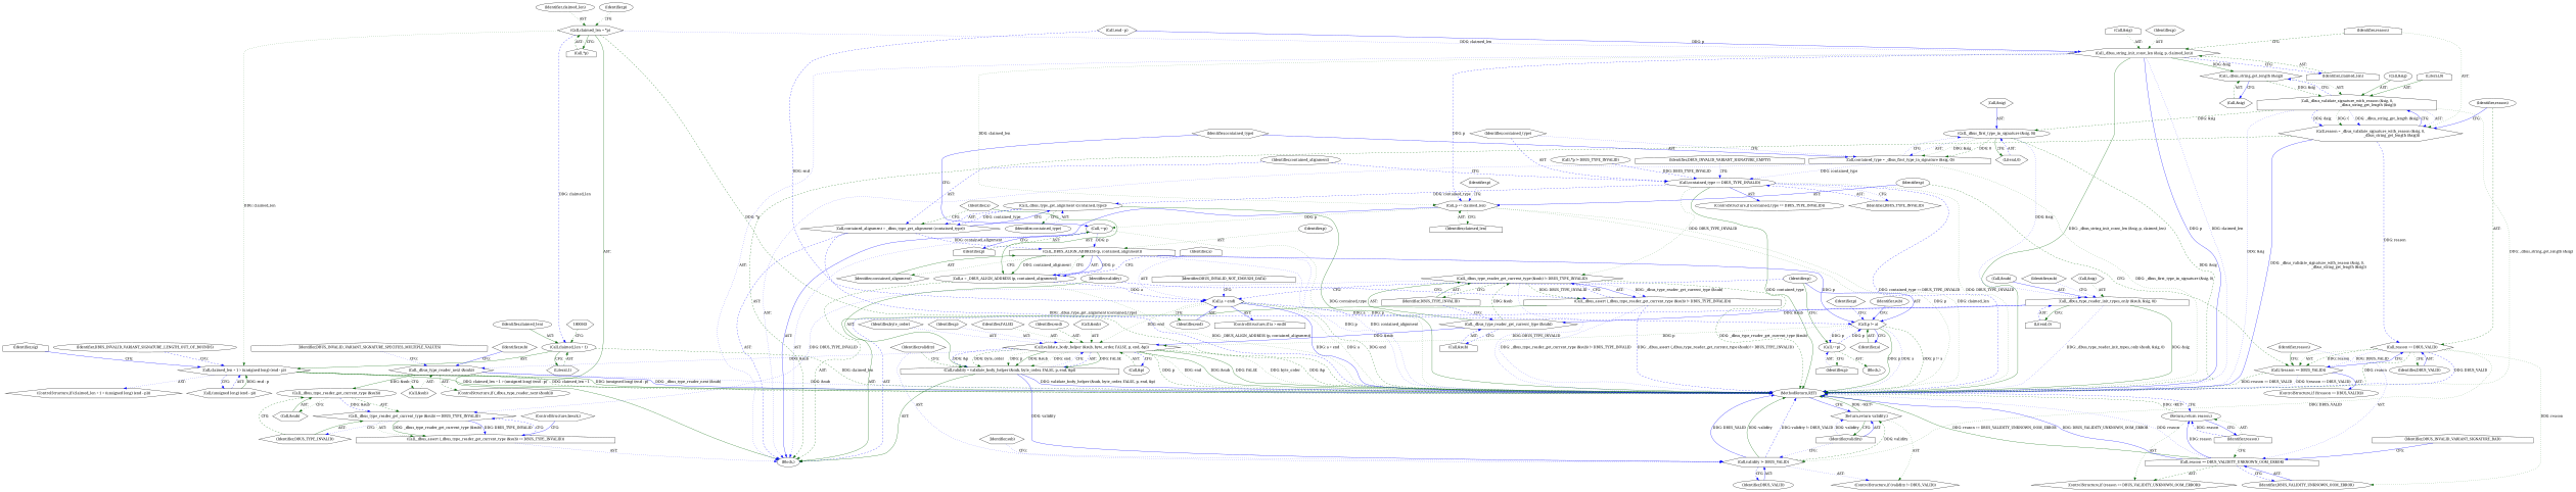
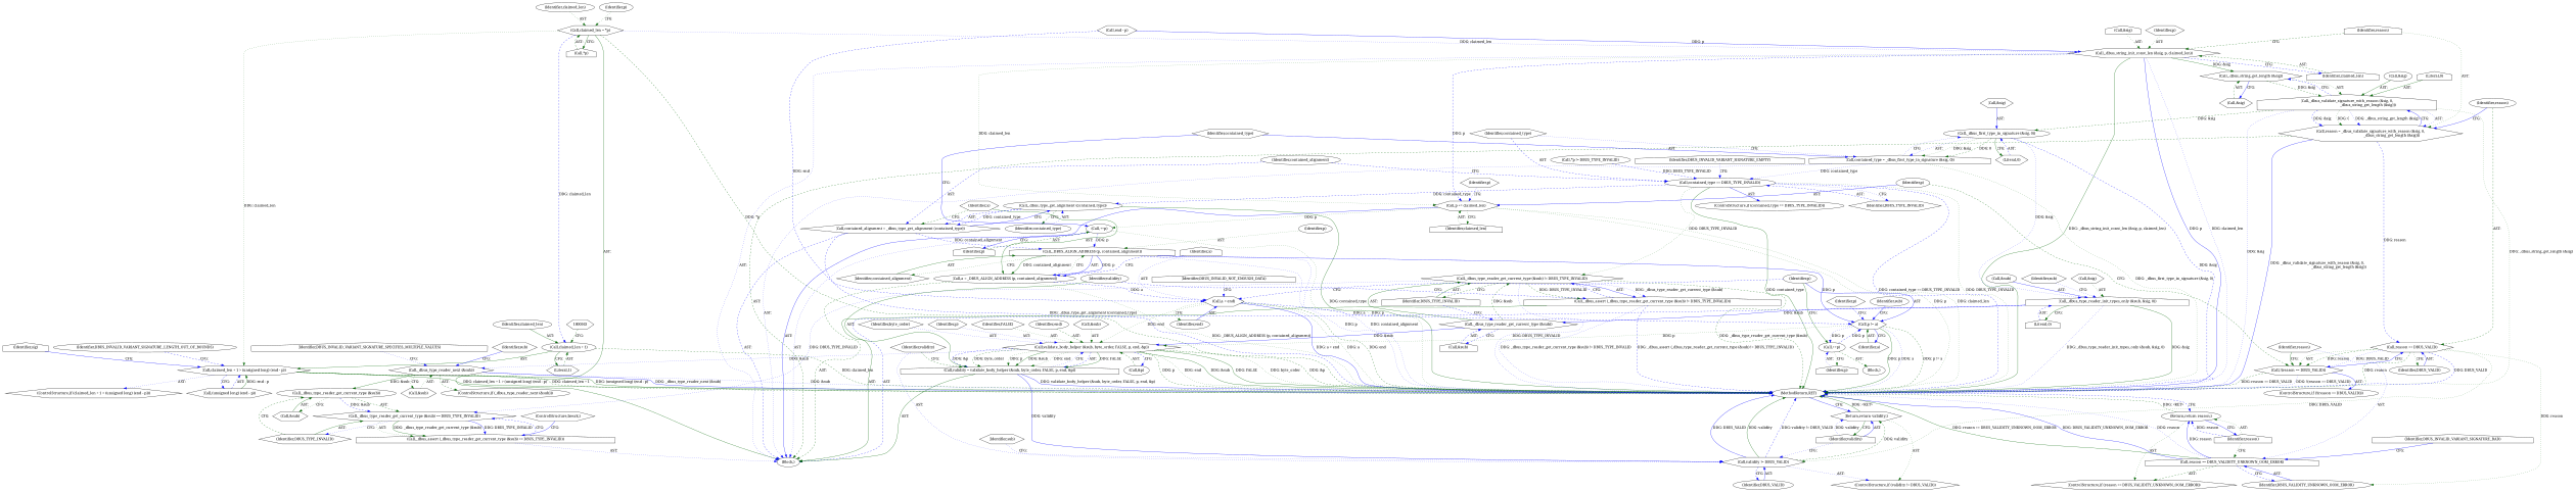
  digraph {
    fontname="Noto Serif"
    node [fontname="Noto Serif" shape=hexagon]
    edge [color=blue fontname="Noto Serif" style=dotted]
    n1 [label="(Call,claimed_len = *p)"]
    n2 [label="(Call,claimed_len + 1 > (unsigned long) (end - p))"]
    n3 [label="(Call,claimed_len + 1)" shape=ellipse]
    n4 [label="(Call,_dbus_string_init_const_len (&sig, p, claimed_len))"]
    n5 [label="(MethodReturn,RET)" shape=ellipse]
    n6 [label="(Block,)" shape=ellipse]
    n7 [label="(Call,*p)" shape=house]
    n8 [label="(ControlStructure,if (claimed_len + 1 > (unsigned long) (end - p)))"]
    n9 [label="(Call,(unsigned long) (end - p))"]
    n10 [label="(Literal,1)"]
    n11 [label="(Call,_dbus_string_get_length (&sig))"]
    n12 [label="(Call,p += claimed_len)"]
    n13 [label="(Identifier,claimed_len)" shape=house]
    n14 [label="(Return,return reason;)" shape=ellipse]
    n15 [label="(Return,return validity;)"]
    n16 [label="(Call,_dbus_validate_signature_with_reason (&sig, 0,\n                                           _dbus_string_get_length (&sig)))" shape=house]
    n17 [label="(Call,&sig)"]
    n18 [label="(Call,++p)" shape=ellipse]
    n19 [label="(Identifier,claimed_len)" shape=house]
    n20 [label="(Call,reason = _dbus_validate_signature_with_reason (&sig, 0,\n                                           _dbus_string_get_length (&sig)))"]
    n21 [label="(Call,_dbus_first_type_in_signature (&sig, 0))" shape=ellipse]
    n22 [label="(Call,reason == DBUS_VALID)"]
    n23 [label="(Call,contained_type = _dbus_first_type_in_signature (&sig, 0))" shape=house]
    n24 [label="(Call,_dbus_type_reader_init_types_only (&sub, &sig, 0))" shape=house]
    n25 [label="(Literal,0)"]
    n26 [label="(Call,!(reason == DBUS_VALID))"]
    n27 [label="(Call,validity != DBUS_VALID)"]
    n28 [label="(Identifier,DBUS_VALID)" shape=ellipse]
    n29 [label="(Identifier,DBUS_VALIDITY_UNKNOWN_OOM_ERROR)" shape=ellipse]
    n30 [label="(ControlStructure,if (!(reason == DBUS_VALID)))" shape=ellipse]
    n31 [label="(Call,reason == DBUS_VALIDITY_UNKNOWN_OOM_ERROR)" shape=house]
    n32 [label="(ControlStructure,if (reason == DBUS_VALIDITY_UNKNOWN_OOM_ERROR))"]
    n33 [label="(ControlStructure,if (validity != DBUS_VALID))"]
    n34 [label="(Identifier,DBUS_VALID)" shape=ellipse]
    n35 [label="(Identifier,reason)" shape=house]
    n36 [label="(Identifier,validity)" shape=house]
    n37 [label="(Call,contained_type == DBUS_TYPE_INVALID)" shape=ellipse]
    n38 [label="(Call,_dbus_type_reader_get_current_type (&sub))"]
    n39 [label="(Literal,0)" shape=house]
    n40 [label="(Call,_dbus_type_get_alignment (contained_type))" shape=ellipse]
    n41 [label="(Call,_dbus_type_reader_get_current_type (&sub) != DBUS_TYPE_INVALID)"]
    n42 [label="(Identifier,DBUS_TYPE_INVALID)"]
    n43 [label="(ControlStructure,if (contained_type == DBUS_TYPE_INVALID))" shape=ellipse]
    n44 [label="(Call,contained_alignment = _dbus_type_get_alignment (contained_type))"]
    n45 [label="(Identifier,contained_type)" shape=ellipse]
    n46 [label="(Call,_dbus_type_reader_get_current_type (&sub) == DBUS_TYPE_INVALID)"]
    n47 [label="(Call,_dbus_assert (_dbus_type_reader_get_current_type (&sub) != DBUS_TYPE_INVALID))" shape=house]
    n48 [label="(Identifier,DBUS_TYPE_INVALID)" shape=house]
    n49 [label="(Call,_DBUS_ALIGN_ADDRESS (p, contained_alignment))" shape=house]
    n50 [label="(Call,a = _DBUS_ALIGN_ADDRESS (p, contained_alignment))" shape=ellipse]
    n51 [label="(Call,p != a)"]
    n52 [label="(Identifier,contained_alignment)"]
    n53 [label="(Call,a > end)"]
    n54 [label="(Call,validate_body_helper (&sub, byte_order, FALSE, p, end, &p))"]
    n55 [label="(Call,++p)" shape=ellipse]
    n56 [label="(Identifier,a)"]
-   n57 [label="(ControlStructure,if (a > end))" shape=house]
    n58 [label="(Identifier,end)" shape=ellipse]
    n59 [label="(Call,validity = validate_body_helper (&sub, byte_order, FALSE, p, end, &p))" shape=house]
    n60 [label="(Call,_dbus_type_reader_next (&sub))"]
    n61 [label="(Call,&p)" shape=ellipse]
    n62 [label="(Block,)" shape=ellipse]
    n63 [label="(Identifier,p)" shape=house]
    n64 [label="(Call,_dbus_type_reader_get_current_type (&sub))" shape=ellipse]
    n65 [label="(ControlStructure,if (_dbus_type_reader_next (&sub)))" shape=ellipse]
    n66 [label="(Call,&sub)"]
    n67 [label="(Call,&sub)"]
    n68 [label="(Call,_dbus_assert (_dbus_type_reader_get_current_type (&sub) == DBUS_TYPE_INVALID))" shape=house]
    n69 [label="(Identifier,DBUS_TYPE_INVALID)"]
    n70 [label="(Call,&sub)" shape=house]
    n71 [label="(Identifier,p)" shape=house]
    n72 [label="(Identifier,sub)"]
    n73 [label="(Call,&sig)" shape=ellipse]
    n74 [label="(Identifier,contained_alignment)" shape=ellipse]
    n75 [label="(Identifier,p)"]
    n76 [label="(Call,&sig)"]
    n77 [label="(ControlStructure,break;)"]
    n78 [label="(Identifier,claimed_len)" shape=ellipse]
    n79 [label="(Identifier,sig)" shape=house]
    n80 [label="(Identifier,DBUS_INVALID_VARIANT_SIGNATURE_SPECIFIES_MULTIPLE_VALUES)" shape=house]
    n81 [label="(Identifier,DBUS_INVALID_NOT_ENOUGH_DATA)" shape=house]
    n82 [label="(Identifier,sub)"]
    n83 [label="(Identifier,p)"]
    n84 [label="(Identifier,p)" shape=ellipse]
    n85 [label="(Identifier,contained_type)"]
    n86 [label="(Call,&sig)" shape=house]
    n87 [label="(Identifier,validity)"]
    n88 [label="(Identifier,reason)" shape=ellipse]
    n89 [label="(Identifier,DBUS_INVALID_VARIANT_SIGNATURE_EMPTY)" shape=house]
    n90 [label="(Identifier,sub)" shape=ellipse]
    n91 [label="(Identifier,claimed_len)" shape=ellipse]
    n92 [label="(Identifier,reason)" shape=house]
    n93 [label="(Identifier,p)"]
    n94 [label="(Identifier,byte_order)"]
    n95 [label="(Identifier,DBUS_INVALID_VARIANT_SIGNATURE_BAD)" shape=house]
    n96 [label="(Identifier,sub)"]
    n97 [label="(Literal,0)" shape=house]
    n98 [label="(Identifier,p)" shape=ellipse]
    n99 [label="(Identifier,FALSE)"]
    n100 [label="(Identifier,validity)" shape=ellipse]
    n101 [label="(Identifier,end)" shape=ellipse]
    n102 [label="(Call,end - p)"]
    n103 [label="(Call,*p != DBUS_TYPE_INVALID)" shape=ellipse]
    n104 [label="(Identifier,p)"]
    n105 [label="(Identifier,p)" shape=ellipse]
    n106 [label="(Call,&sig)"]
    n107 [label="(Identifier,reason)"]
    n108 [label="(Identifier,contained_type)"]
    n109 [label="(Identifier,a)"]
    n110 [label="(Call,&sub)"]
    n111 [label="(Call,&sub)" shape=ellipse]
    n112 [label="(Identifier,DBUS_INVALID_VARIANT_SIGNATURE_LENGTH_OUT_OF_BOUNDS)" shape=ellipse]
    n113 [label="(Identifier,a)" shape=house]
    n114 [label="(Identifier,p)" shape=ellipse]
    1000563
    n1 -> n2 [color=darkgreen label="DDG: claimed_len"]
    n1 -> n3 [label="DDG: claimed_len" style=dashed]
    n1 -> n4 [label="DDG: claimed_len"]
    n1 -> n5 [color=darkgreen label="DDG: *p" style=dashed]
    n1 -> n6 [color=darkgreen label="AST: " style=solid]
    n1 -> n7 [color=darkgreen label="CFG: " style=solid]
    n2 -> n5 [color=darkgreen label="DDG: (unsigned long) (end - p)" style=solid]
    n2 -> n5 [color=darkgreen label="DDG: claimed_len + 1 > (unsigned long) (end - p)" style=solid]
    n2 -> n5 [color=darkgreen label="DDG: claimed_len + 1" style=dashed]
    n2 -> n8 [label="AST: "]
    n2 -> n9 [label="CFG: " style=dashed]
    n3 -> n2 [color=darkgreen label="AST: " style=solid]
    n3 -> n5 [color=darkgreen label="DDG: claimed_len" style=dashed]
    n3 -> n10 [color=darkgreen label="CFG: " style=solid]
    n4 -> n5 [color=darkgreen label="DDG: _dbus_string_init_const_len (&sig, p, claimed_len)" style=solid]
    n4 -> n5 [label="DDG: p" style=solid]
    n4 -> n5 [label="DDG: claimed_len"]
    n4 -> n6 [label="AST: "]
    n4 -> n11 [color=darkgreen label="DDG: &sig" style=solid]
    n4 -> n12 [color=darkgreen label="DDG: claimed_len"]
    n4 -> n12 [label="DDG: p" style=dashed]
    n4 -> n13 [label="CFG: " style=dashed]
    n5 -> n14 [label="CFG: " style=dashed]
    n5 -> n15 [label="CFG: " style=solid]
    n7 -> n1 [color=darkgreen label="AST: " style=dashed]
    n9 -> n2 [label="AST: " style=dashed]
    n9 -> n2 [color=darkgreen label="DDG: end - p" style=solid]
    n10 -> n3 [color=darkgreen label="AST: " style=dashed]
    n11 -> n16 [color=darkgreen label="AST: "]
    n11 -> n16 [color=darkgreen label="DDG: &sig" style=dashed]
    n11 -> n17 [label="CFG: " style=solid]
    n12 -> n5 [color=darkgreen label="DDG: p"]
    n12 -> n5 [color=darkgreen label="DDG: claimed_len"]
    n12 -> n6 [label="AST: " style=solid]
    n12 -> n18 [color=darkgreen label="DDG: p"]
    n12 -> n19 [color=darkgreen label="CFG: "]
    n13 -> n4 [color=darkgreen label="AST: " style=dashed]
    n14 -> n5 [color=darkgreen label="DDG: <RET>" style=dashed]
    n14 -> n32 [color=darkgreen label="AST: "]
    n14 -> n35 [label="CFG: " style=solid]
    n15 -> n5 [color=darkgreen label="DDG: <RET>" style=solid]
    n15 -> n33 [color=darkgreen label="AST: "]
    n15 -> n36 [color=darkgreen label="CFG: " style=solid]
    n16 -> n5 [color=darkgreen label="DDG: _dbus_string_get_length (&sig)"]
    n16 -> n5 [label="DDG: &sig"]
    n16 -> n11 [label="CFG: " style=dashed]
    n16 -> n20 [label="AST: "]
    n16 -> n20 [label="DDG: &sig" style=dashed]
    n16 -> n20 [color=darkgreen label="DDG: 0"]
    n16 -> n20 [label="DDG: _dbus_string_get_length (&sig)"]
    n16 -> n21 [color=darkgreen label="DDG: &sig" style=dashed]
    n17 -> n11 [color=darkgreen label="AST: " style=dashed]
    n18 -> n5 [color=darkgreen label="DDG: p"]
    n18 -> n6 [label="AST: "]
    n18 -> n49 [label="DDG: p" style=dashed]
    n18 -> n71 [label="CFG: " style=solid]
    n19 -> n12 [color=darkgreen label="AST: "]
    n20 -> n5 [label="DDG: _dbus_validate_signature_with_reason (&sig, 0,\n                                           _dbus_string_get_length (&sig))" style=solid]
    n20 -> n6 [color=darkgreen label="AST: " style=dashed]
    n20 -> n16 [label="CFG: " style=solid]
    n20 -> n22 [label="DDG: reason" style=dashed]
-   n21 -> n5 [color=darkgreen label="DDG: &sig" style=dashed]
+   n21 -> n5 [label="DDG: &sig" style=dashed]
    n21 -> n23 [label="AST: "]
    n21 -> n23 [color=darkgreen label="DDG: &sig"]
    n21 -> n23 [color=darkgreen label="DDG: 0" style=dashed]
    n21 -> n24 [label="DDG: &sig"]
    n21 -> n25 [color=darkgreen label="CFG: " style=solid]
    n22 -> n5 [color=darkgreen label="DDG: reason" style=dashed]
    n22 -> n5 [label="DDG: DBUS_VALID" style=dashed]
    n22 -> n26 [color=darkgreen label="AST: "]
    n22 -> n26 [color=darkgreen label="DDG: reason" style=dashed]
    n22 -> n26 [label="DDG: DBUS_VALID"]
    n22 -> n27 [color=darkgreen label="DDG: DBUS_VALID"]
    n22 -> n28 [color=darkgreen label="CFG: "]
    n22 -> n29 [color=darkgreen label="DDG: reason"]
    n23 -> n5 [color=darkgreen label="DDG: _dbus_first_type_in_signature (&sig, 0)"]
    n23 -> n6 [label="AST: "]
    n23 -> n21 [label="CFG: "]
    n23 -> n37 [label="DDG: contained_type"]
    n24 -> n5 [label="DDG: _dbus_type_reader_init_types_only (&sub, &sig, 0)"]
    n24 -> n5 [color=darkgreen label="DDG: &sig" style=solid]
    n24 -> n6 [label="AST: " style=dashed]
    n24 -> n38 [label="DDG: &sub" style=solid]
    n24 -> n39 [color=darkgreen label="CFG: " style=solid]
    n25 -> n21 [label="AST: " style=dashed]
    n26 -> n5 [label="DDG: !(reason == DBUS_VALID)"]
    n26 -> n5 [color=darkgreen label="DDG: reason == DBUS_VALID" style=dashed]
    n26 -> n22 [label="CFG: " style=solid]
    n26 -> n30 [label="AST: " style=solid]
    n27 -> n5 [color=darkgreen label="DDG: validity" style=solid]
    n27 -> n5 [label="DDG: DBUS_VALID" style=solid]
    n27 -> n5 [label="DDG: validity != DBUS_VALID" style=dashed]
    n27 -> n15 [color=darkgreen label="DDG: validity" style=dashed]
    n27 -> n33 [label="AST: "]
    n27 -> n34 [label="CFG: " style=dashed]
    n28 -> n22 [label="AST: " style=solid]
    n29 -> n31 [label="AST: " style=solid]
    n31 -> n5 [color=darkgreen label="DDG: reason == DBUS_VALIDITY_UNKNOWN_OOM_ERROR" style=solid]
    n31 -> n5 [label="DDG: DBUS_VALIDITY_UNKNOWN_OOM_ERROR" style=solid]
    n31 -> n5 [label="DDG: reason"]
    n31 -> n14 [label="DDG: reason" style=solid]
    n31 -> n29 [label="CFG: " style=dashed]
    n31 -> n32 [color=darkgreen label="AST: " style=dashed]
    n34 -> n27 [label="AST: " style=solid]
    n35 -> n14 [color=darkgreen label="AST: "]
    n35 -> n14 [label="DDG: reason" style=dashed]
    n35 -> n31 [color=darkgreen label="CFG: "]
    n36 -> n15 [label="AST: " style=solid]
    n36 -> n15 [label="DDG: validity"]
    n36 -> n27 [label="CFG: "]
    n37 -> n5 [color=darkgreen label="DDG: contained_type" style=solid]
    n37 -> n5 [label="DDG: contained_type == DBUS_TYPE_INVALID" style=dashed]
    n37 -> n5 [color=darkgreen label="DDG: DBUS_TYPE_INVALID"]
    n37 -> n40 [label="DDG: contained_type" style=dashed]
    n37 -> n41 [color=darkgreen label="DDG: DBUS_TYPE_INVALID"]
    n37 -> n42 [label="CFG: "]
    n37 -> n43 [label="AST: " style=solid]
    n38 -> n41 [color=darkgreen label="AST: " style=solid]
    n38 -> n41 [color=darkgreen label="DDG: &sub" style=dashed]
    n38 -> n54 [label="DDG: &sub" style=solid]
    n38 -> n70 [label="CFG: " style=dashed]
    n39 -> n24 [label="AST: " style=dashed]
    n40 -> n5 [color=darkgreen label="DDG: contained_type" style=solid]
    n40 -> n44 [label="AST: " style=dashed]
    n40 -> n44 [label="DDG: contained_type" style=dashed]
    n40 -> n45 [color=darkgreen label="CFG: " style=dashed]
    n41 -> n5 [label="DDG: DBUS_TYPE_INVALID"]
    n41 -> n5 [color=darkgreen label="DDG: _dbus_type_reader_get_current_type (&sub)" style=dashed]
    n41 -> n46 [label="DDG: DBUS_TYPE_INVALID"]
    n41 -> n47 [label="AST: " style=solid]
    n41 -> n47 [label="DDG: _dbus_type_reader_get_current_type (&sub)"]
    n41 -> n47 [color=darkgreen label="DDG: DBUS_TYPE_INVALID" style=dashed]
    n41 -> n48 [color=darkgreen label="CFG: " style=dashed]
    n42 -> n37 [label="AST: " style=dashed]
    n44 -> n5 [label="DDG: _dbus_type_get_alignment (contained_type)" style=dashed]
    n44 -> n6 [label="AST: " style=dashed]
    n44 -> n40 [label="CFG: " style=solid]
    n44 -> n49 [label="DDG: contained_alignment" style=dashed]
    n45 -> n40 [label="AST: "]
    n46 -> n68 [color=darkgreen label="AST: "]
    n46 -> n68 [color=darkgreen label="DDG: _dbus_type_reader_get_current_type (&sub)" style=solid]
    n46 -> n68 [label="DDG: DBUS_TYPE_INVALID" style=solid]
    n46 -> n69 [label="CFG: "]
    n47 -> n5 [label="DDG: _dbus_type_reader_get_current_type (&sub) != DBUS_TYPE_INVALID"]
    n47 -> n5 [label="DDG: _dbus_assert (_dbus_type_reader_get_current_type (&sub) != DBUS_TYPE_INVALID)" style=dashed]
    n47 -> n6 [color=darkgreen label="AST: " style=solid]
    n47 -> n41 [label="CFG: " style=dashed]
    n48 -> n38 [label="CFG: " style=dashed]
    n48 -> n41 [color=darkgreen label="AST: " style=solid]
    n49 -> n5 [label="DDG: contained_alignment"]
    n49 -> n5 [label="DDG: p"]
    n49 -> n50 [label="AST: " style=solid]
    n49 -> n50 [label="DDG: p" style=solid]
    n49 -> n50 [color=darkgreen label="DDG: contained_alignment" style=solid]
    n49 -> n51 [label="DDG: p" style=solid]
    n49 -> n52 [color=darkgreen label="CFG: "]
    n50 -> n5 [color=darkgreen label="DDG: _DBUS_ALIGN_ADDRESS (p, contained_alignment)"]
    n50 -> n6 [color=darkgreen label="AST: " style=dashed]
    n50 -> n49 [color=darkgreen label="CFG: "]
    n50 -> n53 [label="DDG: a" style=dashed]
    n51 -> n5 [color=darkgreen label="DDG: p != a" style=dashed]
    n51 -> n5 [color=darkgreen label="DDG: p" style=solid]
    n51 -> n5 [label="DDG: a"]
    n51 -> n54 [color=darkgreen label="DDG: p"]
    n51 -> n55 [label="DDG: p"]
    n51 -> n56 [label="CFG: " style=solid]
    n52 -> n49 [color=darkgreen label="AST: " style=solid]
    n53 -> n5 [label="DDG: a > end" style=solid]
    n53 -> n5 [color=darkgreen label="DDG: a"]
    n53 -> n5 [color=darkgreen label="DDG: end" style=dashed]
    n53 -> n51 [label="DDG: a" style=dashed]
    n53 -> n54 [color=darkgreen label="DDG: end"]
-   n53 -> n57 [label="AST: " style=solid]
    n53 -> n58 [color=darkgreen label="CFG: "]
    n54 -> n5 [color=darkgreen label="DDG: byte_order"]
    n54 -> n5 [color=darkgreen label="DDG: &p" style=dashed]
    n54 -> n5 [color=darkgreen label="DDG: p" style=dashed]
    n54 -> n5 [color=darkgreen label="DDG: end"]
    n54 -> n5 [color=darkgreen label="DDG: &sub" style=solid]
    n54 -> n5 [color=darkgreen label="DDG: FALSE" style=solid]
    n54 -> n59 [label="AST: " style=dashed]
    n54 -> n59 [color=darkgreen label="DDG: FALSE" style=solid]
    n54 -> n59 [label="DDG: &p" style=dashed]
    n54 -> n59 [color=darkgreen label="DDG: byte_order" style=dashed]
    n54 -> n59 [color=darkgreen label="DDG: p"]
    n54 -> n59 [color=darkgreen label="DDG: &sub" style=solid]
    n54 -> n59 [color=darkgreen label="DDG: end"]
    n54 -> n60 [label="DDG: &sub"]
    n54 -> n61 [label="CFG: " style=dashed]
    n55 -> n51 [label="DDG: p" style=dashed]
    n55 -> n62 [color=darkgreen label="AST: " style=dashed]
    n55 -> n63 [color=darkgreen label="CFG: "]
    n56 -> n51 [color=darkgreen label="AST: " style=solid]
    n58 -> n53 [label="AST: " style=solid]
    n59 -> n5 [label="DDG: validate_body_helper (&sub, byte_order, FALSE, p, end, &p)" style=solid]
    n59 -> n6 [color=darkgreen label="AST: " style=solid]
    n59 -> n27 [label="DDG: validity" style=solid]
    n59 -> n54 [label="CFG: "]
    n60 -> n5 [label="DDG: _dbus_type_reader_next (&sub)" style=solid]
    n60 -> n5 [label="DDG: &sub"]
    n60 -> n64 [color=darkgreen label="DDG: &sub" style=solid]
    n60 -> n65 [color=darkgreen label="AST: " style=dashed]
    n60 -> n66 [color=darkgreen label="CFG: "]
    n61 -> n54 [color=darkgreen label="AST: " style=dashed]
    n63 -> n55 [label="AST: "]
    n64 -> n46 [color=darkgreen label="AST: " style=dashed]
    n64 -> n46 [label="DDG: &sub" style=dashed]
    n64 -> n67 [color=darkgreen label="CFG: "]
    n66 -> n60 [color=darkgreen label="AST: "]
    n67 -> n64 [color=darkgreen label="AST: " style=solid]
    n68 -> n6 [label="AST: "]
    n68 -> n46 [label="CFG: " style=dashed]
    n69 -> n46 [color=darkgreen label="AST: " style=solid]
    n69 -> n64 [color=darkgreen label="CFG: " style=dashed]
    n70 -> n38 [label="AST: " style=dashed]
    n71 -> n18 [color=darkgreen label="AST: " style=dashed]
    n72 -> n60 [label="CFG: " style=solid]
    n73 -> n16 [color=darkgreen label="AST: " style=solid]
    n74 -> n37 [label="CFG: " style=dashed]
    n74 -> n44 [label="AST: " style=dashed]
    n75 -> n54 [label="AST: "]
    n76 -> n21 [label="AST: " style=solid]
    n77 -> n68 [label="CFG: " style=solid]
    n78 -> n1 [color=darkgreen label="AST: "]
    n79 -> n2 [label="CFG: " style=solid]
    n80 -> n60 [label="CFG: "]
    n81 -> n53 [label="CFG: "]
    n82 -> n27 [label="CFG: "]
    n83 -> n12 [label="CFG: "]
    n84 -> n1 [color=darkgreen label="CFG: "]
    n85 -> n18 [label="CFG: " style=solid]
    n85 -> n23 [label="AST: " style=solid]
    n86 -> n4 [color=darkgreen label="AST: "]
    n87 -> n27 [label="AST: "]
    n87 -> n59 [color=darkgreen label="CFG: " style=dashed]
    n88 -> n20 [label="CFG: " style=solid]
    n88 -> n22 [color=darkgreen label="AST: " style=dashed]
    n89 -> n37 [label="CFG: "]
    n90 -> n51 [label="CFG: " style=solid]
    n91 -> n3 [color=darkgreen label="AST: " style=solid]
    n92 -> n4 [color=darkgreen label="CFG: " style=dashed]
    n92 -> n20 [color=darkgreen label="AST: "]
    n93 -> n4 [color=darkgreen label="AST: "]
    n94 -> n54 [label="AST: "]
    n95 -> n31 [label="CFG: " style=solid]
    n96 -> n24 [label="CFG: "]
    n97 -> n16 [color=darkgreen label="AST: " style=solid]
    n98 -> n12 [label="AST: " style=solid]
    n98 -> n26 [color=darkgreen label="CFG: " style=dashed]
    n99 -> n54 [color=darkgreen label="AST: "]
    n100 -> n47 [label="CFG: " style=dashed]
    n100 -> n59 [color=darkgreen label="AST: " style=solid]
    n101 -> n54 [color=darkgreen label="AST: " style=dashed]
    n102 -> n4 [label="DDG: p" style=solid]
    n102 -> n53 [label="DDG: end" style=dashed]
    n103 -> n37 [label="DDG: DBUS_TYPE_INVALID" style=dashed]
    n104 -> n51 [label="CFG: " style=dashed]
    n105 -> n49 [color=darkgreen label="AST: "]
    n106 -> n24 [color=darkgreen label="AST: "]
    n107 -> n26 [color=darkgreen label="CFG: " style=solid]
    n107 -> n31 [label="AST: "]
    n108 -> n23 [label="CFG: "]
    n108 -> n37 [label="AST: " style=dashed]
    n109 -> n44 [color=darkgreen label="CFG: " style=dashed]
    n109 -> n50 [color=darkgreen label="AST: " style=solid]
    n110 -> n54 [color=darkgreen label="AST: "]
    n111 -> n24 [label="AST: " style=solid]
    n112 -> n2 [label="CFG: " style=dashed]
    n113 -> n50 [label="CFG: " style=dashed]
    n113 -> n53 [label="AST: "]
    n114 -> n51 [label="AST: " style=solid]
    n114 -> n53 [label="CFG: " style=dashed]
    n114 -> n55 [color=darkgreen label="CFG: " style=solid]
    1000563 -> n3 [color=darkgreen label="CFG: " style=dashed]
  }
